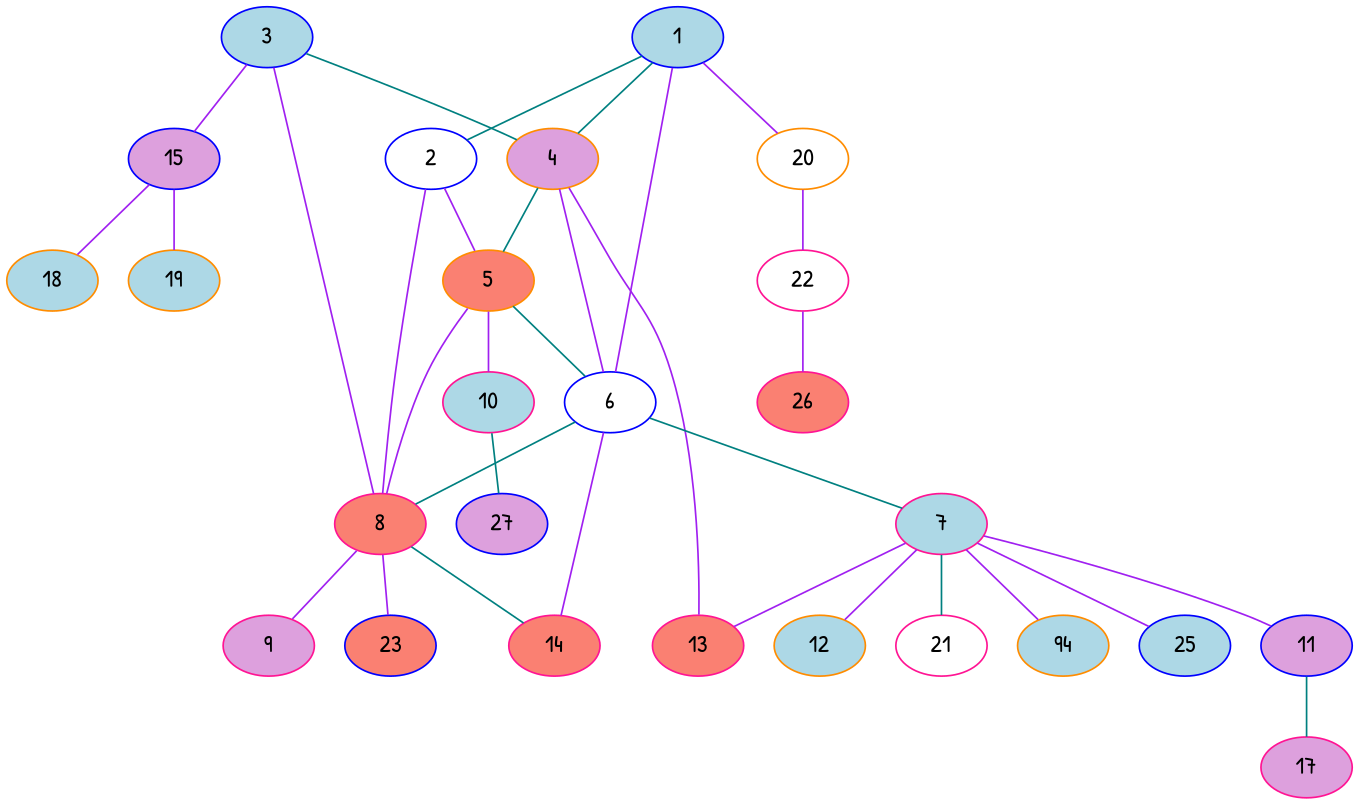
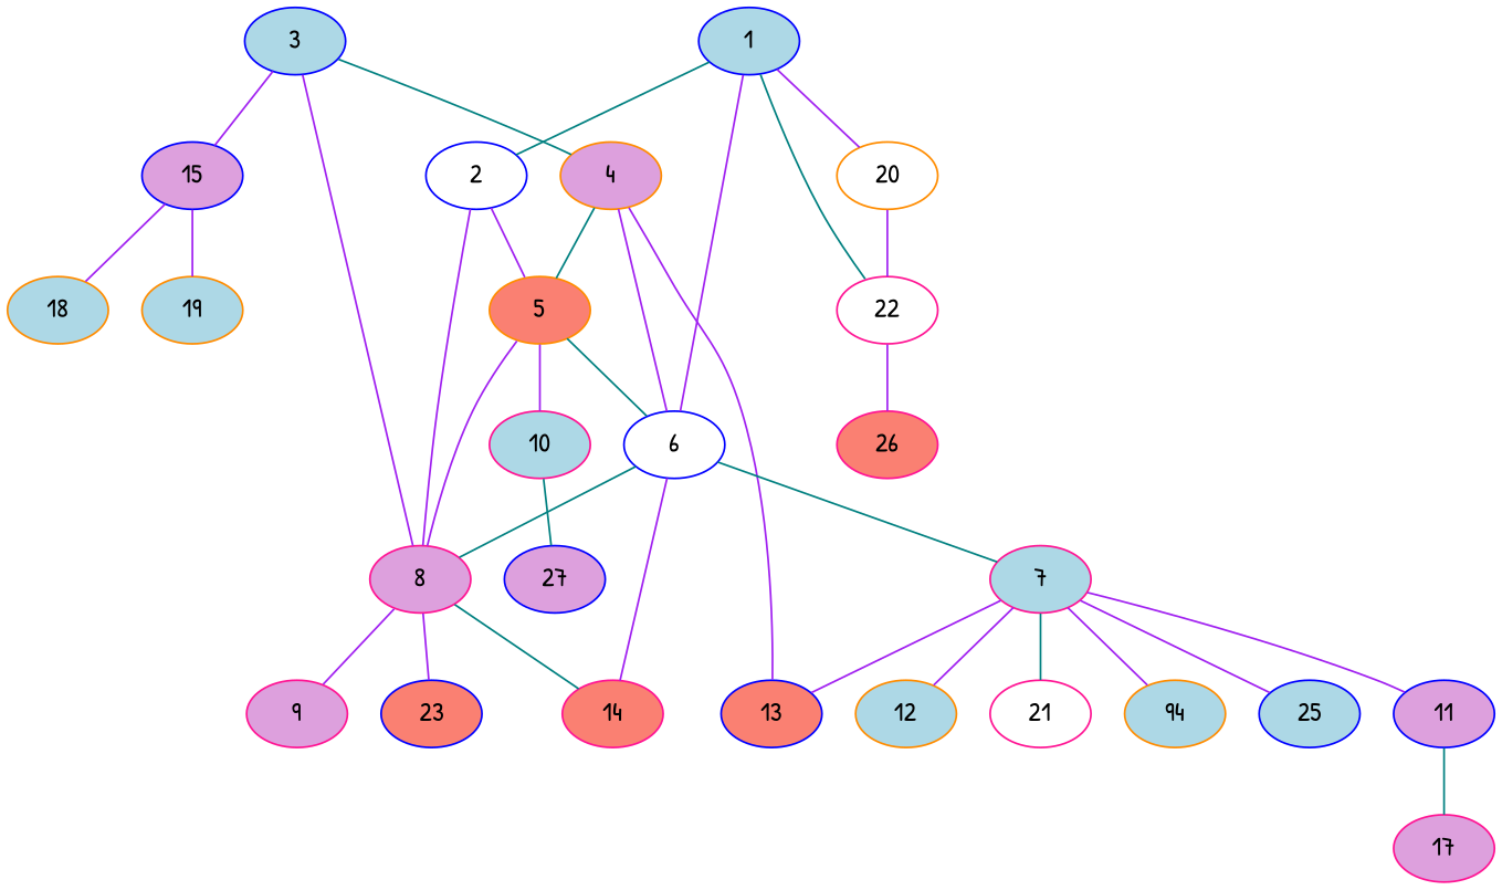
  graph {
    fontname="Patrick Hand"
    node [color=deeppink fillcolor=lightblue fontname="Patrick Hand" style=filled]
    edge [color=purple fontname="Patrick Hand" weight=1.0]
    2 [color=blue fillcolor=white]
    1 [color=blue]
    4 [color=darkorange fillcolor=plum]
    6 [color=blue fillcolor=white]
    20 [color=darkorange fillcolor=white]
    5 [color=darkorange fillcolor=salmon]
-   8 [fillcolor=salmon]
-   13 [fillcolor=salmon]
+   8 [fillcolor=plum]
+   13 [color=blue fillcolor=salmon]
    7
    14 [fillcolor=salmon]
    22 [fillcolor=white]
    10
    9 [fillcolor=plum]
    23 [color=blue fillcolor=salmon]
    3 [color=blue]
    15 [color=blue fillcolor=plum]
    18 [color=darkorange]
    19 [color=darkorange]
    27 [color=blue fillcolor=plum]
    11 [color=blue fillcolor=plum]
    12 [color=darkorange]
    21 [fillcolor=white]
    n23 [color=darkorange label=94]
    25 [color=blue]
    17 [fillcolor=plum]
    26 [fillcolor=salmon]
    2 -- 5
    2 -- 8
    1 -- 2 [color=teal]
-   1 -- 4 [color=teal]
+   1 -- 22 [color=teal]
    1 -- 6
    1 -- 20 [weight=2.0]
    4 -- 6
    4 -- 5 [color=teal]
    4 -- 13
    6 -- 8 [color=teal]
    6 -- 7 [color=teal]
    6 -- 14
    20 -- 22
    5 -- 6 [color=teal]
    5 -- 8
    5 -- 10 [weight=7.0]
    8 -- 14 [color=teal]
    8 -- 9
    8 -- 23
    7 -- 13
    7 -- 11
    7 -- 12
    7 -- 21 [color=teal]
    7 -- n23
    7 -- 25
    22 -- 26
    10 -- 27 [color=teal]
    3 -- 4 [color=teal]
    3 -- 8
    3 -- 15
    15 -- 18
    15 -- 19
    11 -- 17 [color=teal]
  }
